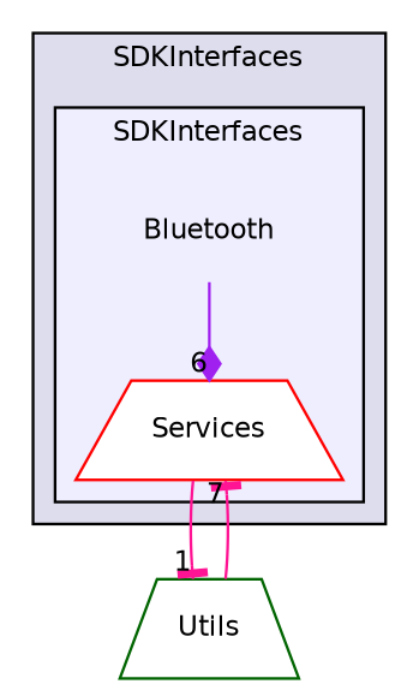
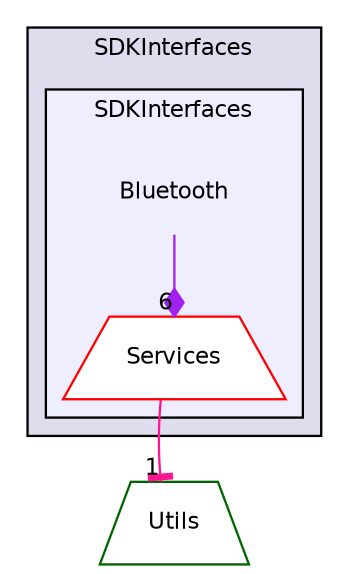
  digraph {
    compound=true
    node [color=darkgreen fontname=Helvetica fontsize=10 shape=trapezium fillcolor=white style=filled]
    edge [arrowhead=tee color=deeppink labeldistance=1.5 labelfontname=Helvetica labelfontsize=10]
    n1 [label=Bluetooth shape=plaintext fillcolor="" style=""]
    n2 [color=red label=Services]
    n3 [label=Utils]
    subgraph cluster_1 {
      bgcolor="#ddddee"
      fontname=Helvetica
      fontsize=10
      label=SDKInterfaces
      pencolor=black
      subgraph cluster_2 {
        bgcolor="#eeeeff"
        fontname=Helvetica
        fontsize=10
        label=SDKInterfaces
        pencolor=black
        n1
        n2
      }
    }
    n1 -> n2 [arrowhead=diamond color=purple headlabel=6]
    n2 -> n3 [headlabel=1]
-   n3 -> n2 [headlabel=7]
  }
